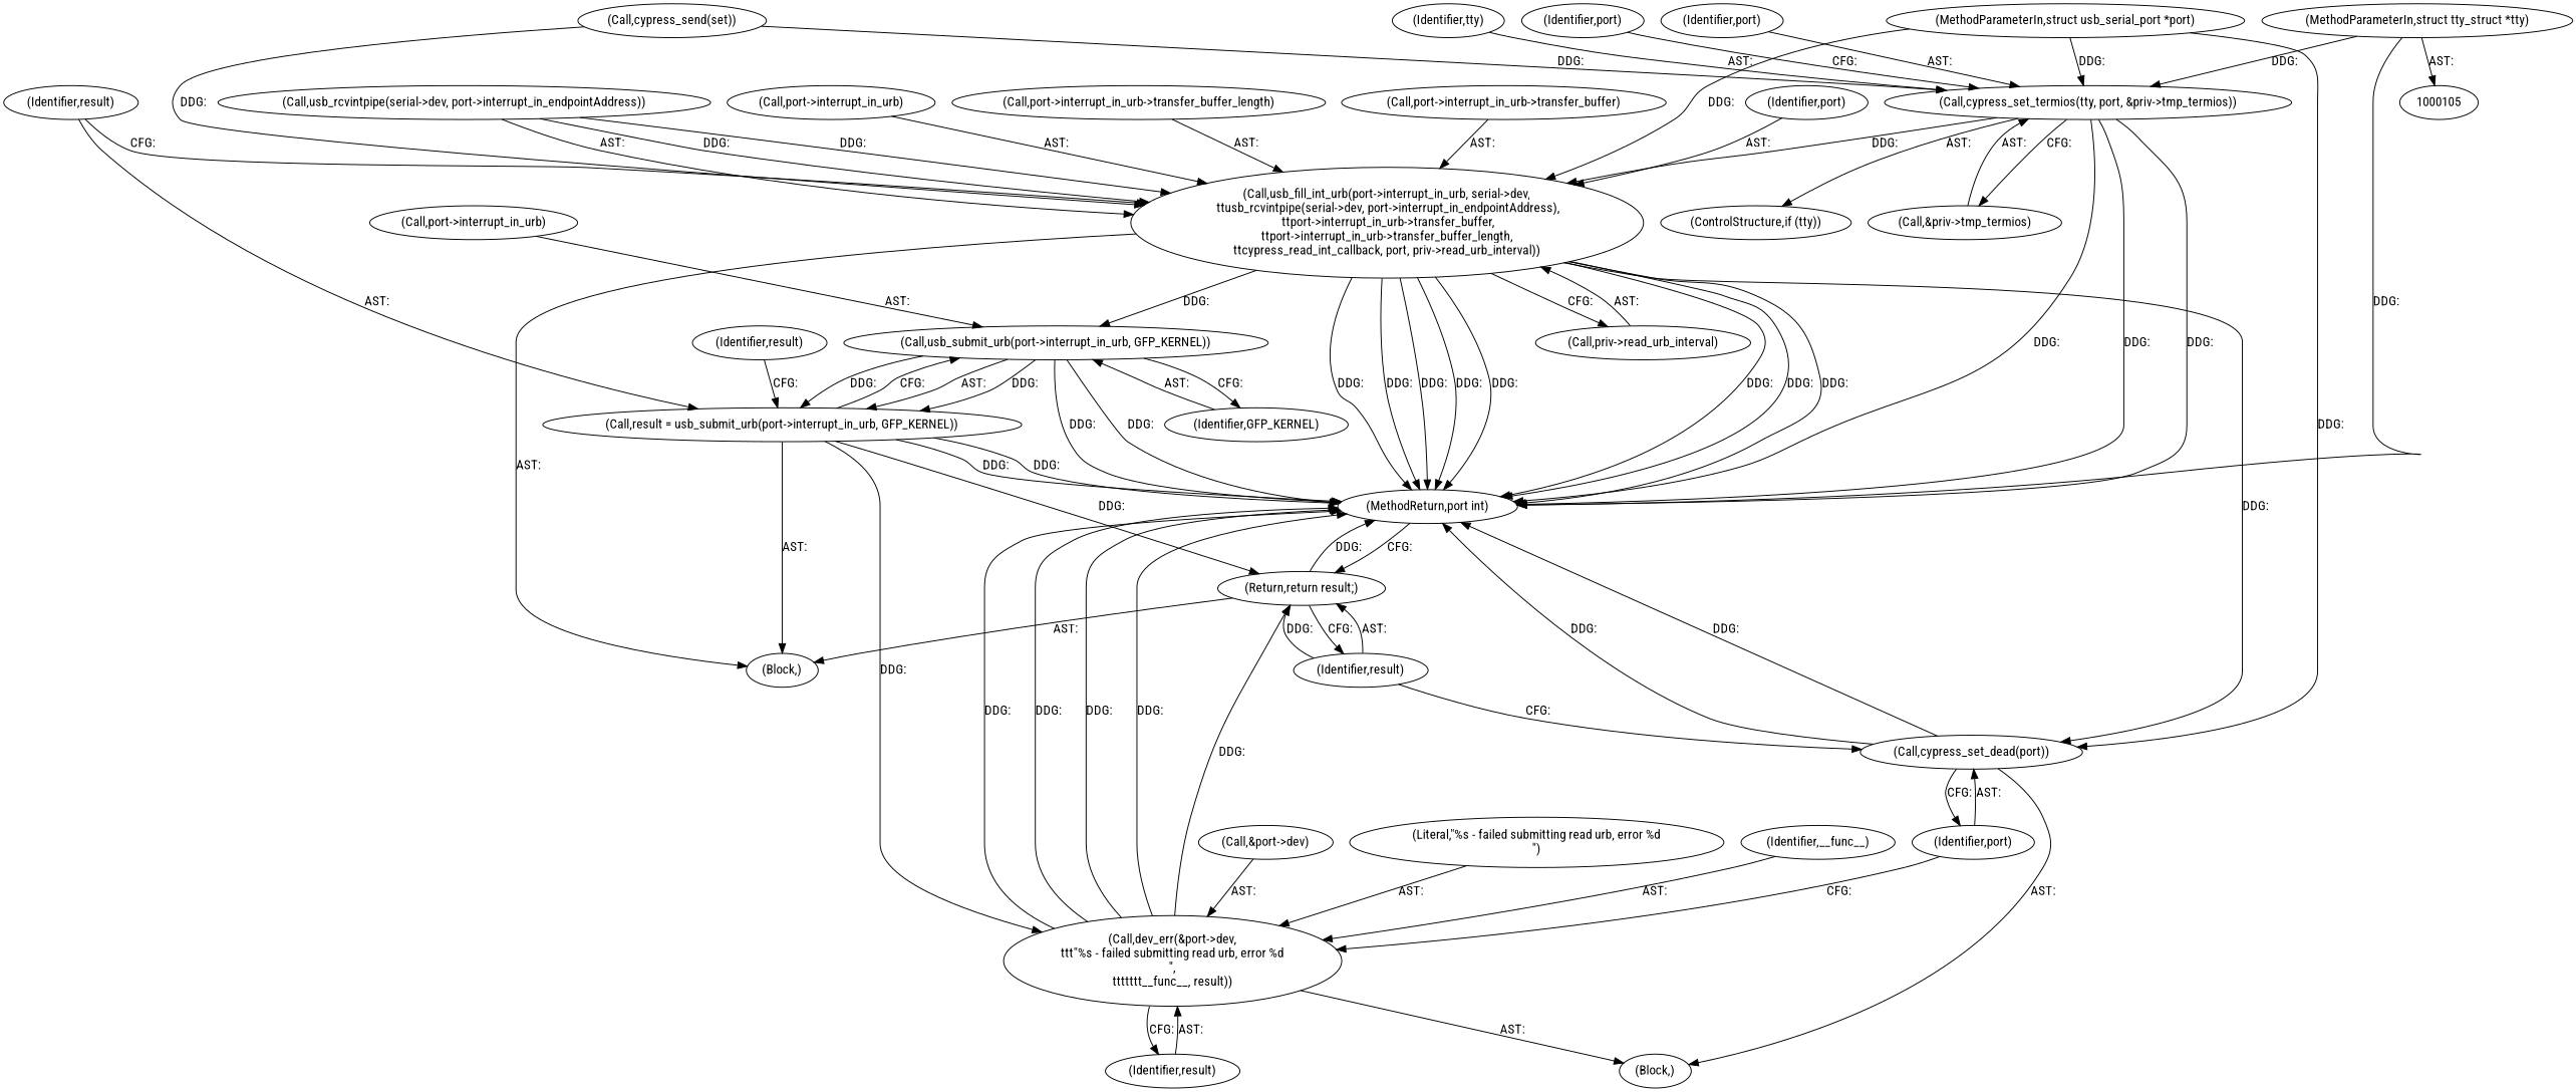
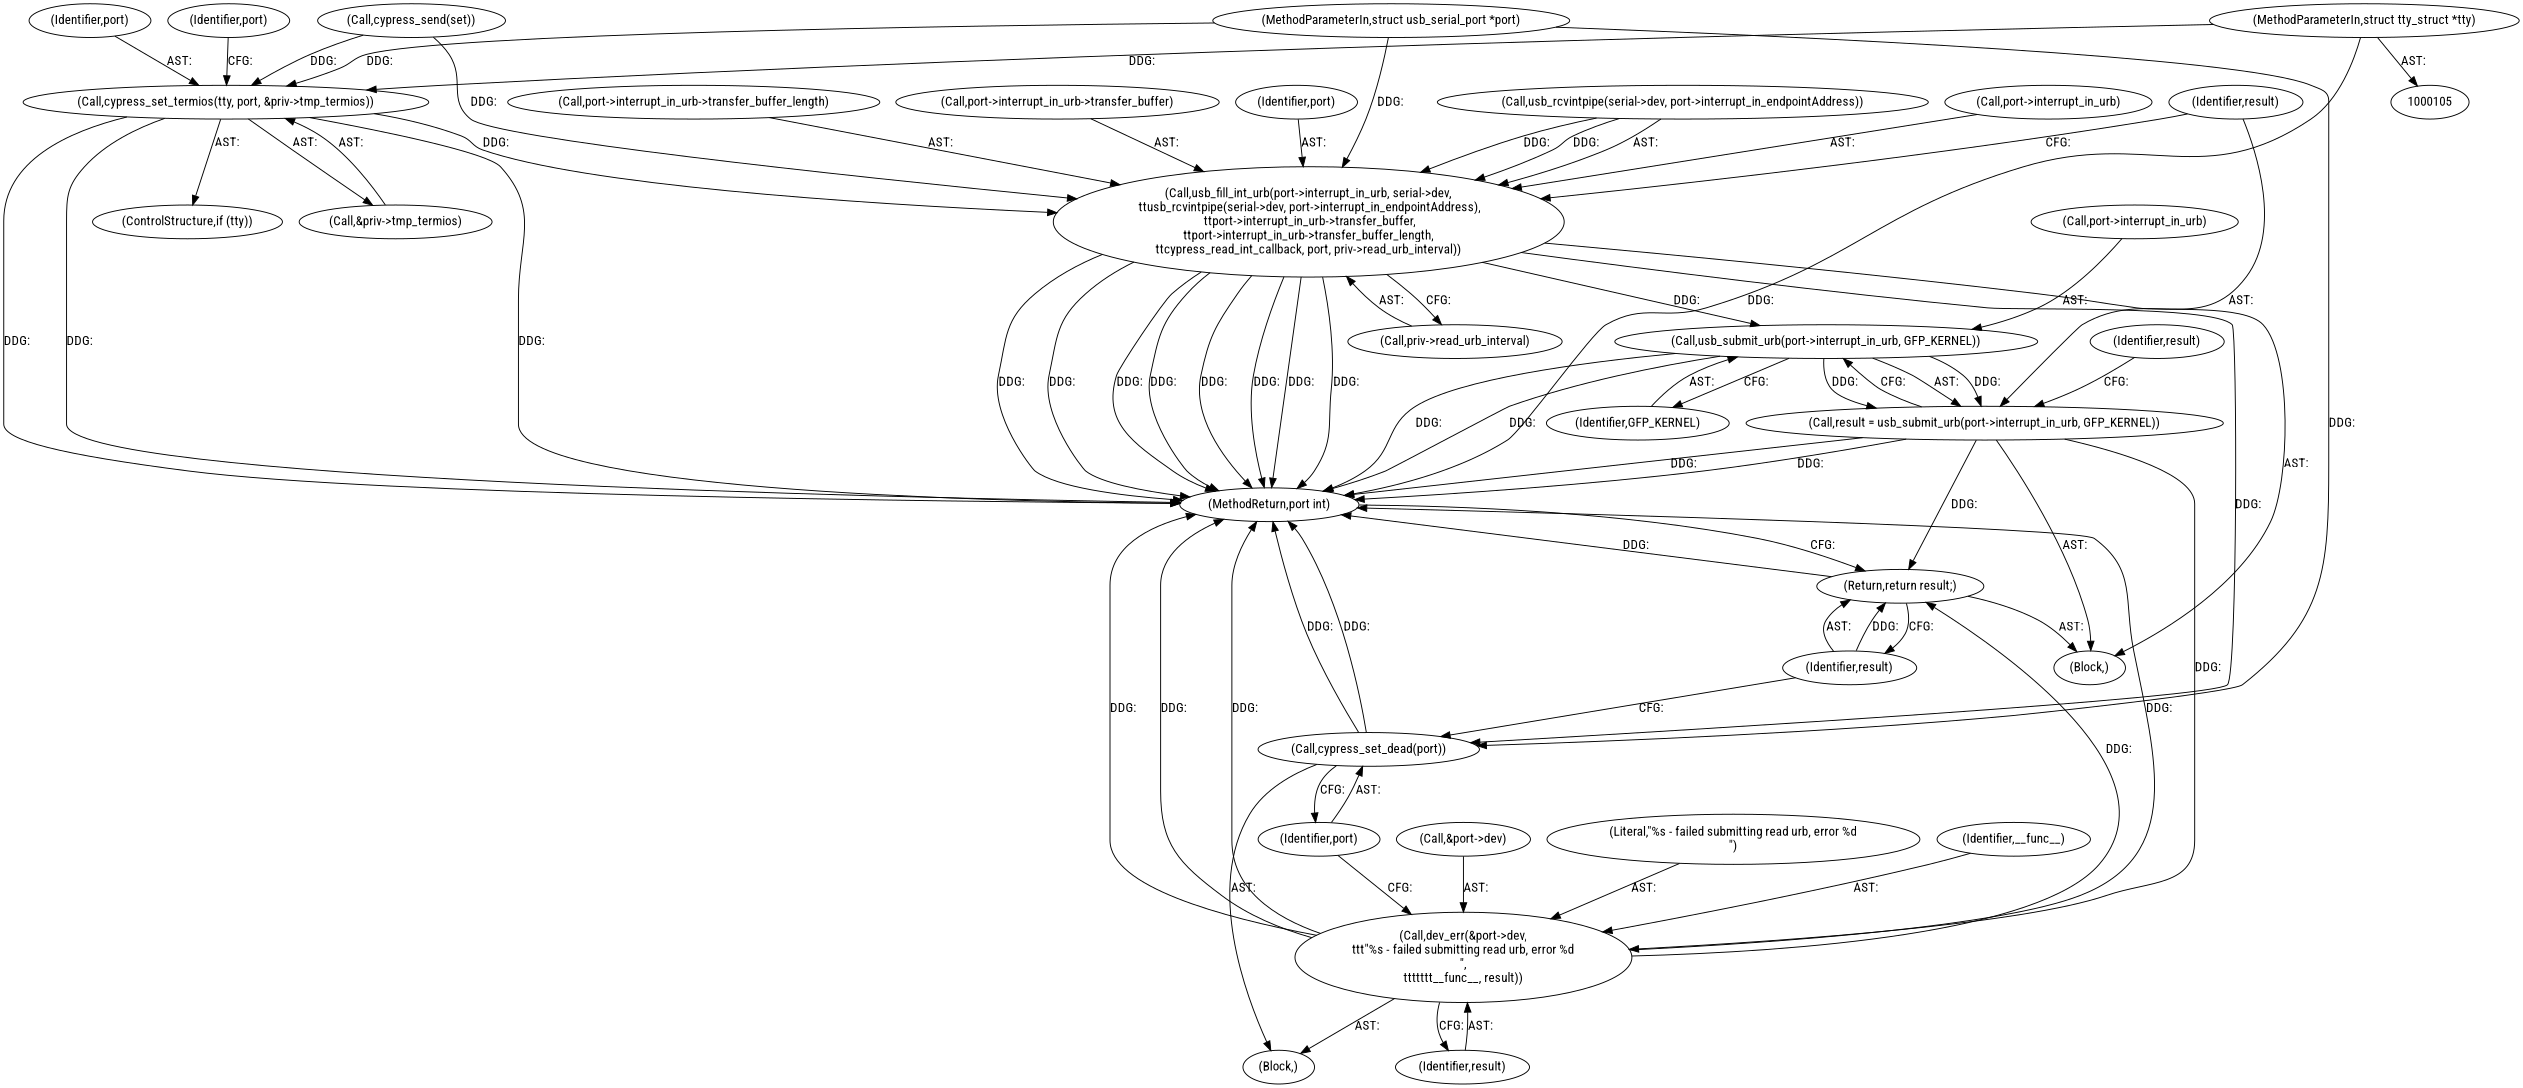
  digraph {
    fontname="Roboto Condensed"
    node [fontname="Roboto Condensed"]
    edge [fontname="Roboto Condensed"]
    n1 [label="(MethodParameterIn,struct tty_struct *tty)"]
    n2 [label="(Call,cypress_set_termios(tty, port, &priv->tmp_termios))"]
    n3 [label="(MethodReturn,port int)"]
    1000105
    n5 [label="(Call,usb_fill_int_urb(port->interrupt_in_urb, serial->dev,\n \t\tusb_rcvintpipe(serial->dev, port->interrupt_in_endpointAddress),\n \t\tport->interrupt_in_urb->transfer_buffer,\n\t\tport->interrupt_in_urb->transfer_buffer_length,\n\t\tcypress_read_int_callback, port, priv->read_urb_interval))"]
    n6 [label="(ControlStructure,if (tty))"]
    n7 [label="(Call,&priv->tmp_termios)"]
    n8 [label="(Return,return result;)"]
    n9 [label="(Call,usb_submit_urb(port->interrupt_in_urb, GFP_KERNEL))"]
    n10 [label="(Call,cypress_set_dead(port))"]
    n11 [label="(Block,)"]
    n12 [label="(Call,priv->read_urb_interval)"]
    n13 [label="(Call,result = usb_submit_urb(port->interrupt_in_urb, GFP_KERNEL))"]
    n14 [label="(Identifier,GFP_KERNEL)"]
    n15 [label="(Block,)"]
    n16 [label="(Identifier,port)"]
    n17 [label="(Call,dev_err(&port->dev,\n\t\t\t\"%s - failed submitting read urb, error %d\n\",\n\t\t\t\t\t\t\t__func__, result))"]
    n18 [label="(Identifier,result)"]
    n19 [label="(Identifier,result)"]
    n20 [label="(Call,cypress_send(set))"]
    n21 [label="(Call,&port->dev)"]
-   n22 [label="(Identifier,tty)"]
    n23 [label="(Call,port->interrupt_in_urb->transfer_buffer)"]
    n24 [label="(Identifier,result)"]
    n25 [label="(Identifier,result)"]
    n26 [label="(MethodParameterIn,struct usb_serial_port *port)"]
    n27 [label="(Literal,\"%s - failed submitting read urb, error %d\n\")"]
    n28 [label="(Identifier,port)"]
    n29 [label="(Call,usb_rcvintpipe(serial->dev, port->interrupt_in_endpointAddress))"]
    n30 [label="(Call,port->interrupt_in_urb)"]
    n31 [label="(Identifier,__func__)"]
    n32 [label="(Identifier,port)"]
    n33 [label="(Identifier,port)"]
    n34 [label="(Call,port->interrupt_in_urb)"]
    n35 [label="(Call,port->interrupt_in_urb->transfer_buffer_length)"]
    n1 -> n2 [label="DDG: "]
    n1 -> n3 [label="DDG: "]
    n1 -> 1000105 [label="AST: "]
    n2 -> n3 [label="DDG: "]
    n2 -> n3 [label="DDG: "]
    n2 -> n3 [label="DDG: "]
    n2 -> n5 [label="DDG: "]
    n2 -> n6 [label="AST: "]
-   n2 -> n7 [label="CFG: "]
+   n2 -> n7 [label="AST: "]
    n3 -> n8 [label="CFG: "]
    n5 -> n3 [label="DDG: "]
    n5 -> n3 [label="DDG: "]
    n5 -> n3 [label="DDG: "]
    n5 -> n3 [label="DDG: "]
    n5 -> n3 [label="DDG: "]
    n5 -> n3 [label="DDG: "]
    n5 -> n3 [label="DDG: "]
    n5 -> n3 [label="DDG: "]
    n5 -> n9 [label="DDG: "]
    n5 -> n10 [label="DDG: "]
    n5 -> n11 [label="AST: "]
    n5 -> n12 [label="CFG: "]
    n7 -> n2 [label="AST: "]
    n8 -> n3 [label="DDG: "]
    n8 -> n11 [label="AST: "]
    n8 -> n19 [label="CFG: "]
    n9 -> n3 [label="DDG: "]
    n9 -> n3 [label="DDG: "]
    n9 -> n13 [label="AST: "]
    n9 -> n13 [label="DDG: "]
    n9 -> n13 [label="DDG: "]
    n9 -> n14 [label="CFG: "]
    n10 -> n3 [label="DDG: "]
    n10 -> n3 [label="DDG: "]
    n10 -> n15 [label="AST: "]
    n10 -> n16 [label="CFG: "]
    n12 -> n5 [label="AST: "]
    n13 -> n3 [label="DDG: "]
    n13 -> n3 [label="DDG: "]
    n13 -> n8 [label="DDG: "]
    n13 -> n9 [label="CFG: "]
    n13 -> n11 [label="AST: "]
    n13 -> n17 [label="DDG: "]
    n14 -> n9 [label="AST: "]
    n16 -> n10 [label="AST: "]
    n16 -> n17 [label="CFG: "]
    n17 -> n3 [label="DDG: "]
    n17 -> n3 [label="DDG: "]
    n17 -> n3 [label="DDG: "]
    n17 -> n3 [label="DDG: "]
    n17 -> n8 [label="DDG: "]
    n17 -> n15 [label="AST: "]
    n17 -> n18 [label="CFG: "]
    n18 -> n17 [label="AST: "]
    n19 -> n8 [label="AST: "]
    n19 -> n8 [label="DDG: "]
    n19 -> n10 [label="CFG: "]
    n20 -> n2 [label="DDG: "]
    n20 -> n5 [label="DDG: "]
    n21 -> n17 [label="AST: "]
-   n22 -> n2 [label="AST: "]
    n23 -> n5 [label="AST: "]
    n24 -> n13 [label="CFG: "]
    n25 -> n5 [label="CFG: "]
    n25 -> n13 [label="AST: "]
    n26 -> n2 [label="DDG: "]
    n26 -> n5 [label="DDG: "]
    n26 -> n10 [label="DDG: "]
    n27 -> n17 [label="AST: "]
    n28 -> n5 [label="AST: "]
    n29 -> n5 [label="AST: "]
    n29 -> n5 [label="DDG: "]
    n29 -> n5 [label="DDG: "]
    n30 -> n5 [label="AST: "]
    n31 -> n17 [label="AST: "]
    n32 -> n2 [label="CFG: "]
    n33 -> n2 [label="AST: "]
    n34 -> n9 [label="AST: "]
    n35 -> n5 [label="AST: "]
  }
